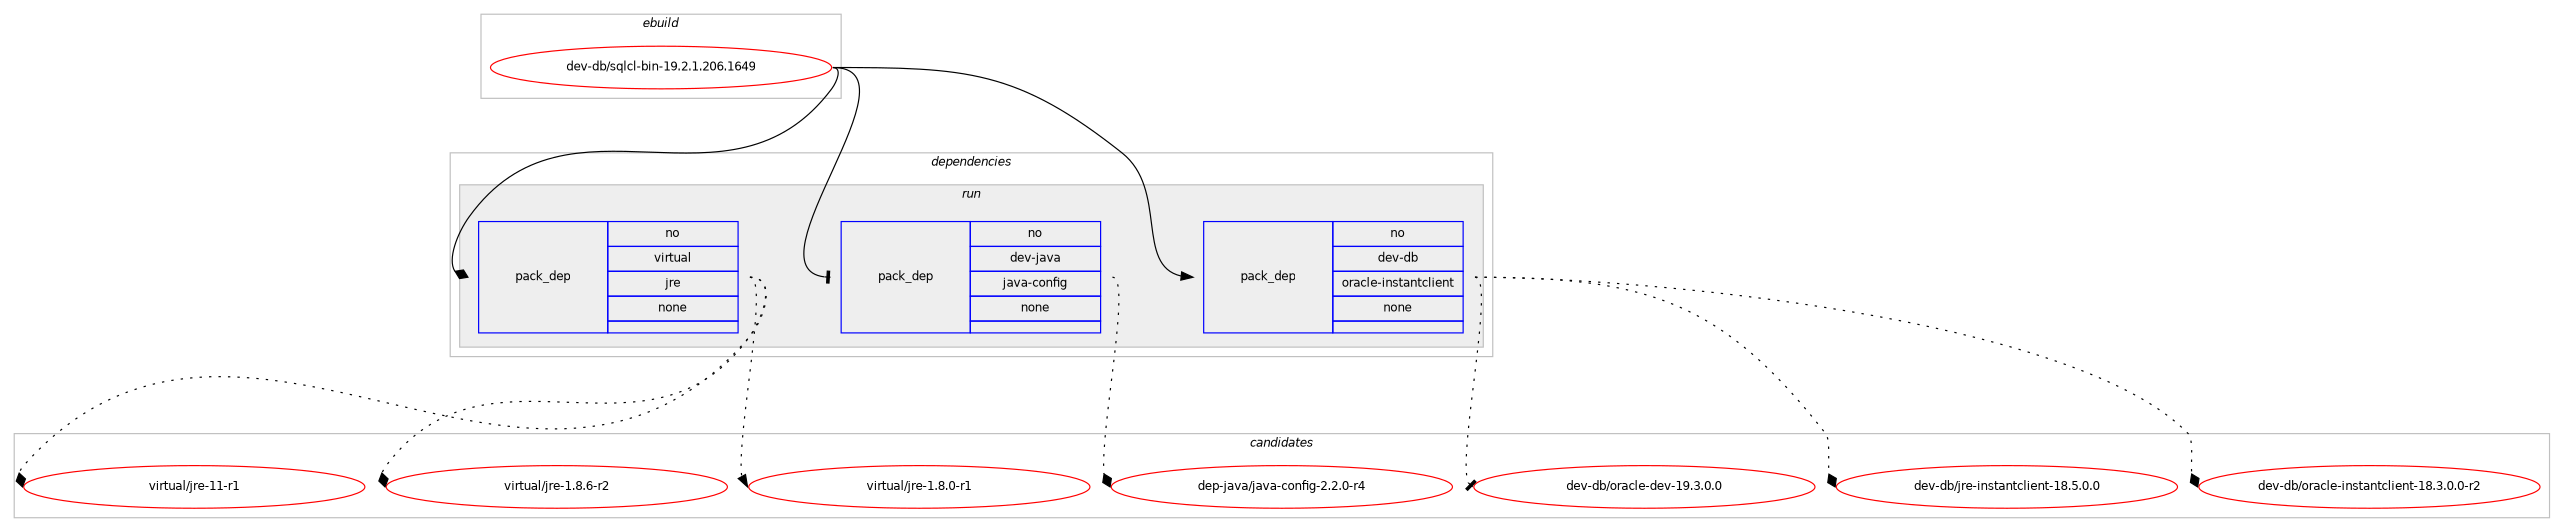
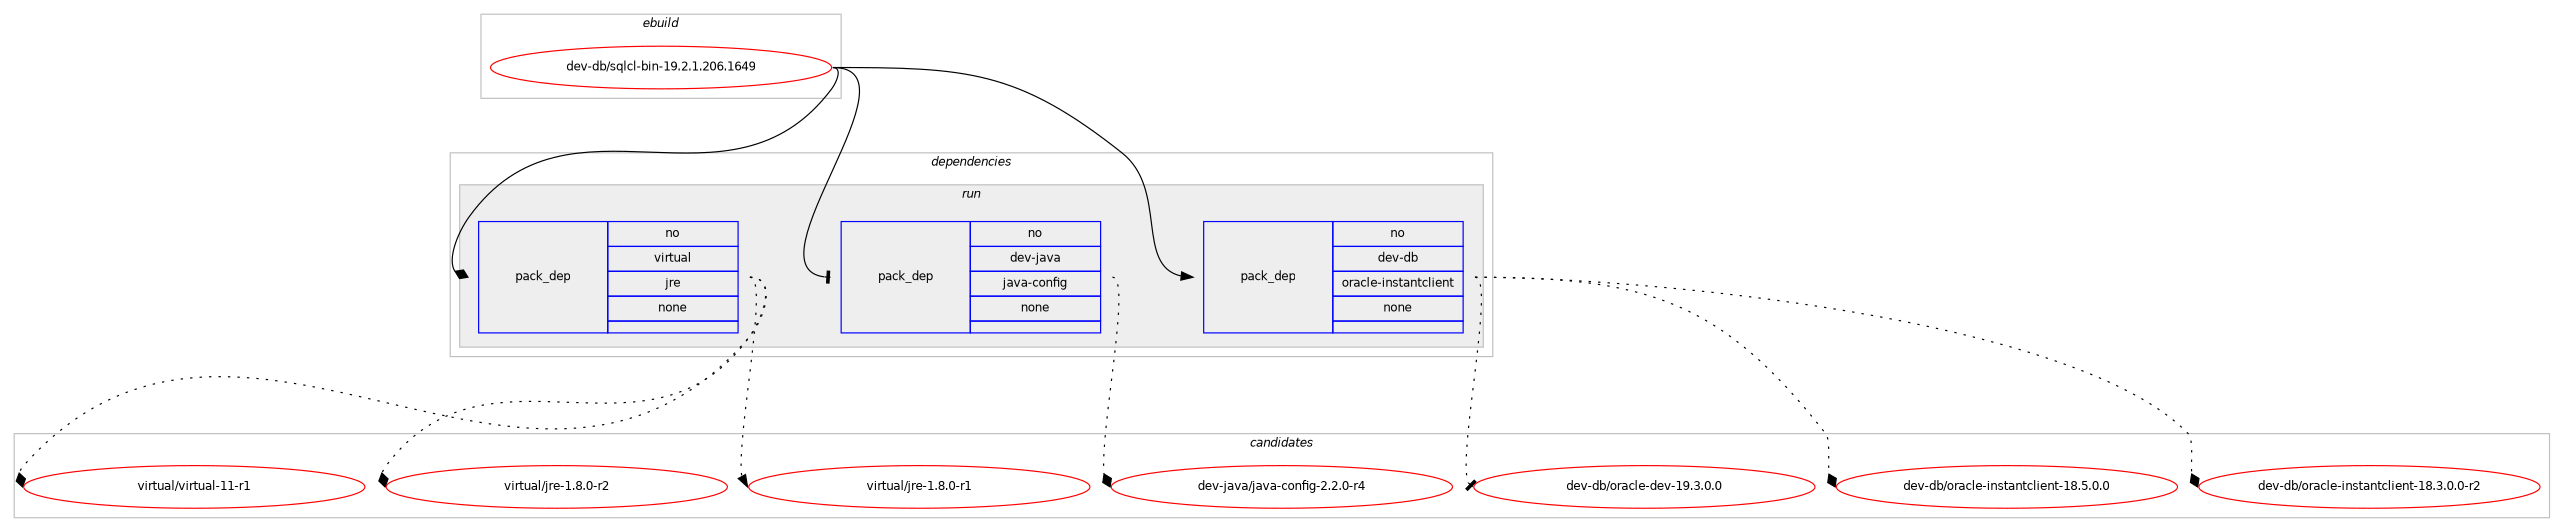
  digraph {
    compound=true
    concentrate=true
    fontname=Helvetica
    fontsize=10
    newrank=true
    rankdir=TB
    ranksep=1.5
    node [color=red fontname=Helvetica fontsize=10]
    edge [arrowhead=diamond headport=w style=dotted tailport=e weight=100]
    n1 [label="dev-db/sqlcl-bin-19.2.1.206.1649" width=4]
    n2 [color=blue label=<<TABLE BORDER="0" CELLBORDER="1" CELLSPACING="0" CELLPADDING="4" WIDTH="220"><TR><TD ROWSPAN="6" CELLPADDING="30">pack_dep</TD></TR><TR><TD WIDTH="110">no</TD></TR><TR><TD>dev-db</TD></TR><TR><TD>oracle-instantclient</TD></TR><TR><TD>none</TD></TR><TR><TD></TD></TR></TABLE>> shape=none]
    n3 [color=blue label=<<TABLE BORDER="0" CELLBORDER="1" CELLSPACING="0" CELLPADDING="4" WIDTH="220"><TR><TD ROWSPAN="6" CELLPADDING="30">pack_dep</TD></TR><TR><TD WIDTH="110">no</TD></TR><TR><TD>dev-java</TD></TR><TR><TD>java-config</TD></TR><TR><TD>none</TD></TR><TR><TD></TD></TR></TABLE>> shape=none]
    n4 [color=blue label=<<TABLE BORDER="0" CELLBORDER="1" CELLSPACING="0" CELLPADDING="4" WIDTH="220"><TR><TD ROWSPAN="6" CELLPADDING="30">pack_dep</TD></TR><TR><TD WIDTH="110">no</TD></TR><TR><TD>virtual</TD></TR><TR><TD>jre</TD></TR><TR><TD>none</TD></TR><TR><TD></TD></TR></TABLE>> shape=none]
    n5 [label="dev-db/oracle-instantclient-18.3.0.0-r2" width=4]
-   n6 [label="dev-db/jre-instantclient-18.5.0.0" width=4]
+   n6 [label="dev-db/oracle-instantclient-18.5.0.0" width=4]
    n7 [label="dev-db/oracle-dev-19.3.0.0" width=4]
-   n8 [label="dep-java/java-config-2.2.0-r4" width=4]
+   n8 [label="dev-java/java-config-2.2.0-r4" width=4]
    n9 [label="virtual/jre-1.8.0-r1" width=4]
-   n10 [label="virtual/jre-1.8.6-r2" width=4]
-   n11 [label="virtual/jre-11-r1" width=4]
+   n10 [label="virtual/jre-1.8.0-r2" width=4]
+   n11 [label="virtual/virtual-11-r1" width=4]
    subgraph cluster_1 {
      color=gray
      label=<<i>ebuild</i>>
      rank=same
      n1
    }
    subgraph cluster_2 {
      color=gray
      label=<<i>dependencies</i>>
      subgraph cluster_3 {
        color=gray
        fillcolor="#eeeeee"
        label=<<i>compile and run</i>>
        style=filled
      }
      subgraph cluster_4 {
        color=gray
        fillcolor="#eeeeee"
        label=<<i>compile</i>>
        style=filled
      }
      subgraph cluster_5 {
        color=gray
        fillcolor="#eeeeee"
        label=<<i>run</i>>
        style=filled
        subgraph sub_6 {
          color=gray
          fillcolor="#eeeeee"
          label=<<i>run</i>>
          style=filled
          n2
        }
        subgraph sub_7 {
          color=gray
          fillcolor="#eeeeee"
          label=<<i>run</i>>
          style=filled
          n3
        }
        subgraph sub_8 {
          color=gray
          fillcolor="#eeeeee"
          label=<<i>run</i>>
          style=filled
          n4
        }
      }
    }
    subgraph cluster_9 {
      color=gray
      label=<<i>candidates</i>>
      rank=same
      subgraph sub_10 {
        color=black
        label=<<i>candidates</i>>
        nodesep=1
        rank=same
        n5
        n6
        n7
      }
      subgraph sub_11 {
        color=black
        label=<<i>candidates</i>>
        nodesep=1
        rank=same
        n8
      }
      subgraph sub_12 {
        color=black
        label=<<i>candidates</i>>
        nodesep=1
        rank=same
        n9
        n10
        n11
      }
    }
    n1 -> n2 [arrowhead=normal style=solid weight=20]
    n1 -> n3 [arrowhead=tee style=solid weight=20]
    n1 -> n4 [style=solid weight=20]
    n2 -> n5
    n2 -> n6
    n2 -> n7 [arrowhead=tee]
    n3 -> n8
    n4 -> n9 [arrowhead=normal]
    n4 -> n10
    n4 -> n11
  }
